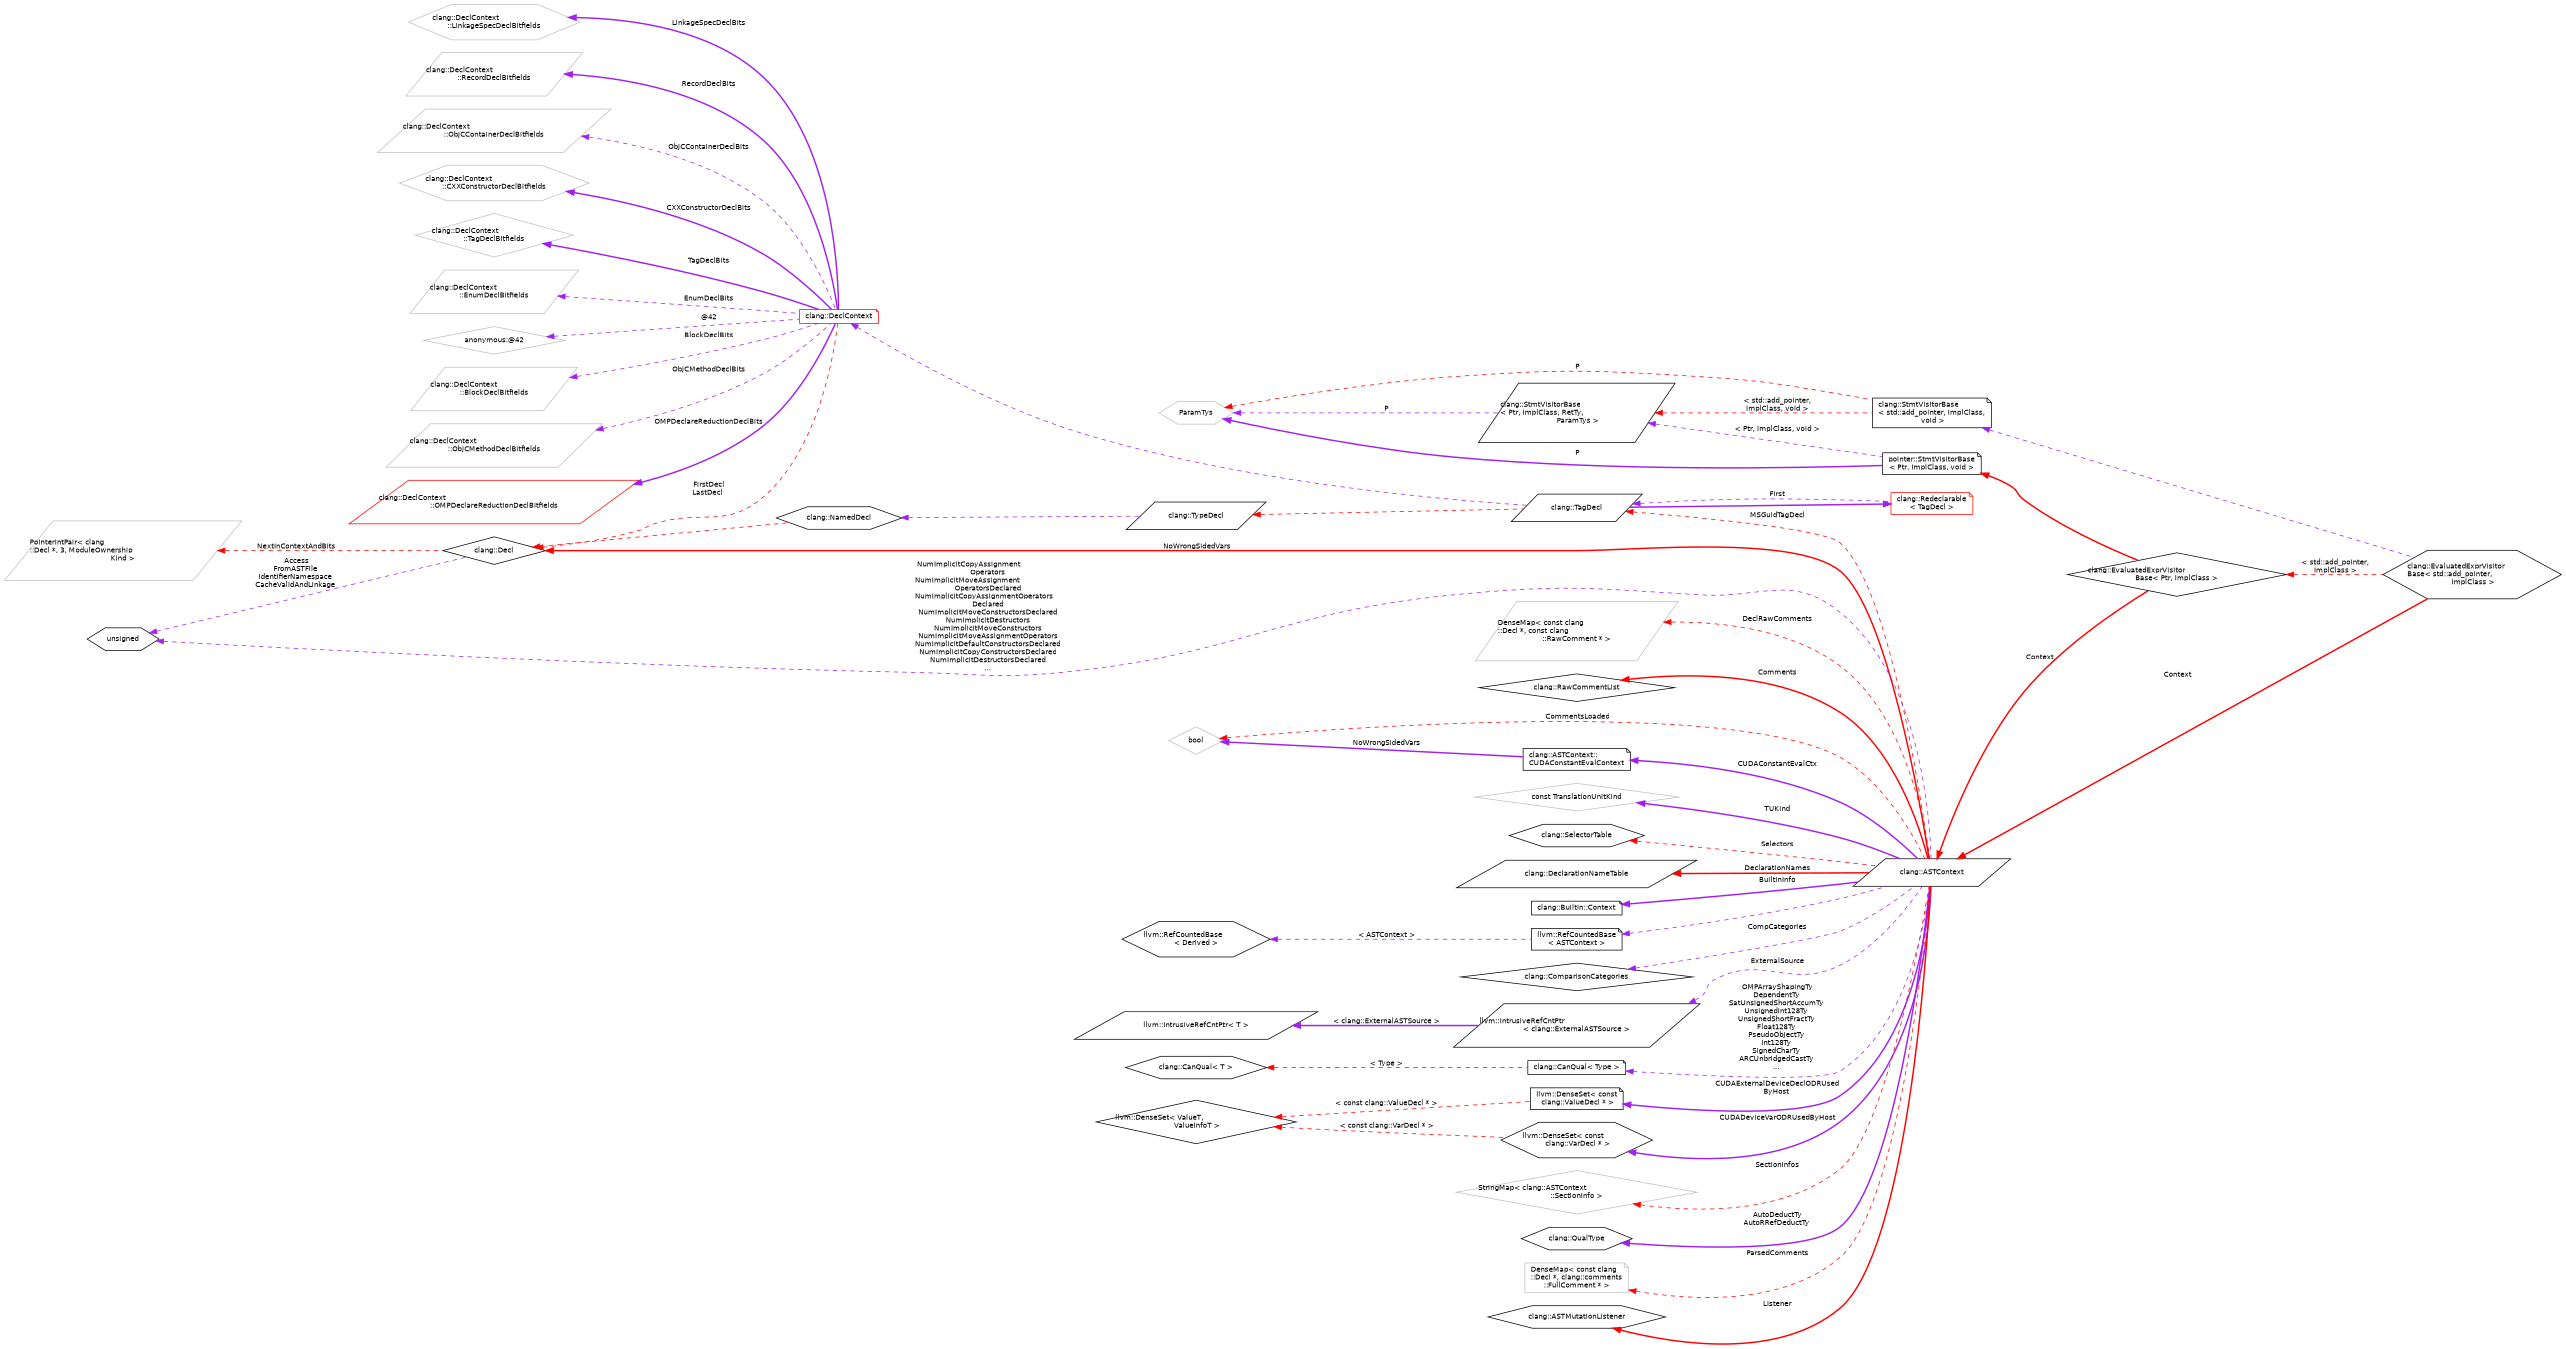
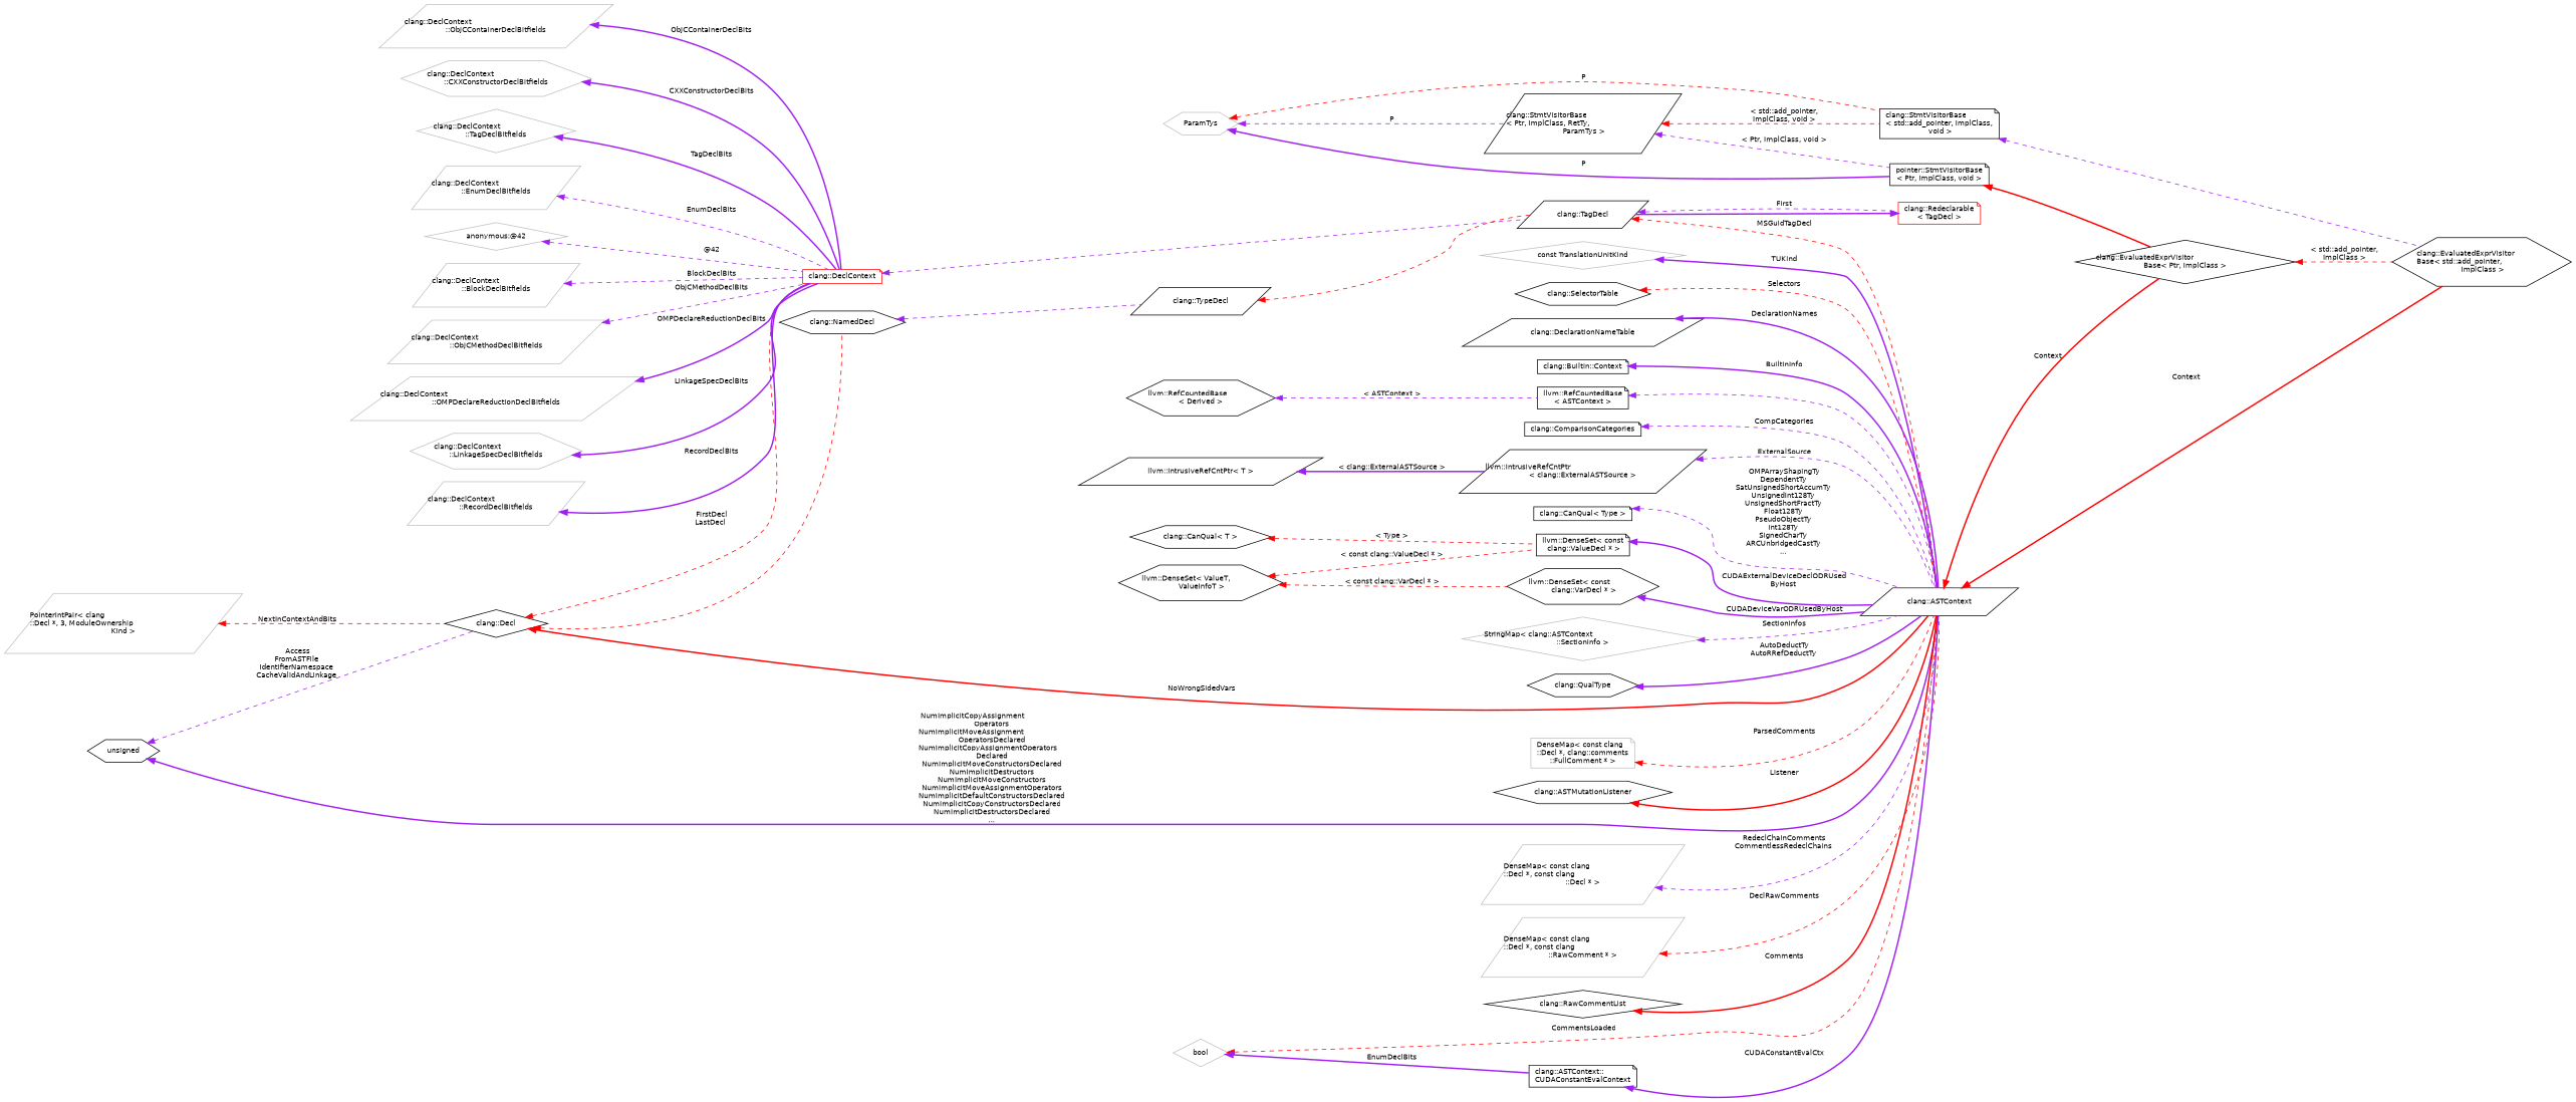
  digraph {
    fontname="DejaVu Sans"
    rankdir=LR
    node [color=black fontname="DejaVu Sans" fontsize=10 shape=parallelogram]
    edge [color=purple dir=back fontname="DejaVu Sans" fontsize=10 labelfontname=Helvetica labelfontsize=10 style=dashed]
    n1 [height=0.2 label="clang::EvaluatedExprVisitor\lBase\< std::add_pointer,\l ImplClass \>" shape=hexagon width=0.4]
    n2 [height=0.2 label="clang::StmtVisitorBase\l\< std::add_pointer, ImplClass,\l void \>" shape=note width=0.4]
    n3 [color=grey75 height=0.2 label=ParamTys shape=hexagon width=0.4]
    n4 [height=0.2 label="clang::StmtVisitorBase\l\< Ptr, ImplClass, RetTy,\l ParamTys \>" width=0.4]
    n5 [height=0.2 label="pointer::StmtVisitorBase\l\< Ptr, ImplClass, void \>" shape=note width=0.4]
    n6 [height=0.2 label="clang::EvaluatedExprVisitor\lBase\< Ptr, ImplClass \>" shape=diamond width=0.4]
    n7 [height=0.2 label="clang::ASTContext" width=0.4]
    n8 [height=0.2 label="llvm::RefCountedBase\l\< ASTContext \>" shape=note width=0.4]
    n9 [height=0.2 label="llvm::RefCountedBase\l\< Derived \>" shape=hexagon width=0.4]
-   n10 [height=0.2 label="clang::ComparisonCategories" shape=diamond width=0.4]
+   n10 [height=0.2 label="clang::ComparisonCategories" shape=note width=0.4]
    n11 [height=0.2 label="llvm::IntrusiveRefCntPtr\l\< clang::ExternalASTSource \>" width=0.4]
    n12 [height=0.2 label="llvm::IntrusiveRefCntPtr\< T \>" width=0.4]
    n13 [height=0.2 label="clang::CanQual\< Type \>" shape=note width=0.4]
    n14 [height=0.2 label="clang::CanQual\< T \>" shape=hexagon width=0.4]
    n15 [height=0.2 label="llvm::DenseSet\< const\l clang::ValueDecl * \>" shape=note width=0.4]
-   n16 [height=0.2 label="llvm::DenseSet\< ValueT,\l ValueInfoT \>" shape=diamond width=0.4]
+   n16 [height=0.2 label="llvm::DenseSet\< ValueT,\l ValueInfoT \>" shape=hexagon width=0.4]
    n17 [height=0.2 label="llvm::DenseSet\< const\l clang::VarDecl * \>" shape=hexagon width=0.4]
    n18 [color=grey75 height=0.2 label="StringMap\< clang::ASTContext\l::SectionInfo \>" shape=diamond width=0.4]
    n19 [height=0.2 label="clang::QualType" shape=hexagon width=0.4]
    n20 [height=0.2 label="clang::TagDecl" width=0.4]
    n21 [color=red height=0.2 label="clang::Redeclarable\l\< TagDecl \>" shape=note width=0.4]
    n22 [height=0.2 label="clang::TypeDecl" width=0.4]
    n23 [height=0.2 label="clang::NamedDecl" shape=hexagon width=0.4]
    n24 [height=0.2 label="clang::Decl" shape=diamond width=0.4]
    n25 [color=red height=0.2 label="clang::DeclContext" shape=note width=0.4]
    n26 [color=grey75 height=0.2 label="PointerIntPair\< clang\l::Decl *, 3, ModuleOwnership\lKind \>" width=0.4]
    n27 [height=0.2 label=unsigned shape=hexagon width=0.4]
    n28 [color=grey75 height=0.2 label="clang::DeclContext\l::TagDeclBitfields" shape=diamond width=0.4]
    n29 [color=grey75 height=0.2 label="clang::DeclContext\l::EnumDeclBitfields" width=0.4]
    n30 [color=grey75 height=0.2 label="anonymous:@42" shape=diamond width=0.4]
    n31 [color=grey75 height=0.2 label="clang::DeclContext\l::BlockDeclBitfields" width=0.4]
    n32 [color=grey75 height=0.2 label="clang::DeclContext\l::ObjCMethodDeclBitfields" width=0.4]
-   n33 [color=red height=0.2 label="clang::DeclContext\l::OMPDeclareReductionDeclBitfields" width=0.4]
+   n33 [color=grey75 height=0.2 label="clang::DeclContext\l::OMPDeclareReductionDeclBitfields" width=0.4]
    n34 [color=grey75 height=0.2 label="clang::DeclContext\l::LinkageSpecDeclBitfields" shape=hexagon width=0.4]
    n35 [color=grey75 height=0.2 label="clang::DeclContext\l::RecordDeclBitfields" width=0.4]
    n36 [color=grey75 height=0.2 label="clang::DeclContext\l::ObjCContainerDeclBitfields" width=0.4]
    n37 [color=grey75 height=0.2 label="clang::DeclContext\l::CXXConstructorDeclBitfields" shape=hexagon width=0.4]
+   n38 [color=grey75 height=0.2 label="DenseMap\< const clang\l::Decl *, const clang\l::Decl * \>" width=0.4]
    n39 [color=grey75 height=0.2 label="DenseMap\< const clang\l::Decl *, const clang\l::RawComment * \>" width=0.4]
    n40 [height=0.2 label="clang::RawCommentList" shape=diamond width=0.4]
    n41 [color=grey75 height=0.2 label=bool shape=diamond width=0.4]
    n42 [height=0.2 label="clang::ASTContext::\lCUDAConstantEvalContext" shape=note width=0.4]
    n43 [color=grey75 height=0.2 label="const TranslationUnitKind" shape=diamond width=0.4]
    n44 [height=0.2 label="clang::SelectorTable" shape=hexagon width=0.4]
    n45 [height=0.2 label="clang::DeclarationNameTable" width=0.4]
    n46 [height=0.2 label="clang::Builtin::Context" shape=note width=0.4]
    n47 [color=grey75 height=0.2 label="DenseMap\< const clang\l::Decl *, clang::comments\l::FullComment * \>" shape=note width=0.4]
    n48 [height=0.2 label="clang::ASTMutationListener" shape=hexagon width=0.4]
    n2 -> n1
    n3 -> n2 [color=red label=" P"]
    n3 -> n4 [label=" P"]
    n3 -> n5 [label=" P" style=bold]
    n4 -> n2 [color=red label=" \< std::add_pointer,\l ImplClass, void \>"]
    n4 -> n5 [label=" \< Ptr, ImplClass, void \>"]
    n5 -> n6 [color=red style=bold]
    n6 -> n1 [color=red label=" \< std::add_pointer,\l ImplClass \>"]
    n7 -> n1 [color=red label=" Context" style=bold]
    n7 -> n6 [color=red label=" Context" style=bold]
    n8 -> n7
    n9 -> n8 [label=" \< ASTContext \>"]
    n10 -> n7 [label=" CompCategories"]
    n11 -> n7 [label=" ExternalSource"]
    n12 -> n11 [label=" \< clang::ExternalASTSource \>" style=bold]
    n13 -> n7 [label=" OMPArrayShapingTy\nDependentTy\nSatUnsignedShortAccumTy\nUnsignedInt128Ty\nUnsignedShortFractTy\nFloat128Ty\nPseudoObjectTy\nInt128Ty\nSignedCharTy\nARCUnbridgedCastTy\n..."]
-   n14 -> n13 [color=red label=" \< Type \>"]
+   n14 -> n15 [color=red label=" \< Type \>"]
    n15 -> n7 [label=" CUDAExternalDeviceDeclODRUsed\lByHost" style=bold]
    n16 -> n15 [color=red label=" \< const clang::ValueDecl * \>"]
    n16 -> n17 [color=red label=" \< const clang::VarDecl * \>"]
    n17 -> n7 [label=" CUDADeviceVarODRUsedByHost" style=bold]
-   n18 -> n7 [color=red label=" SectionInfos"]
+   n18 -> n7 [label=" SectionInfos"]
    n19 -> n7 [label=" AutoDeductTy\nAutoRRefDeductTy" style=bold]
    n20 -> n7 [color=red label=" MSGuidTagDecl"]
    n20 -> n21 [label=" First"]
    n21 -> n20 [style=bold]
    n22 -> n20 [color=red]
    n23 -> n22
    n24 -> n7 [color=red label=" NoWrongSidedVars" style=bold]
    n24 -> n23 [color=red]
    n24 -> n25 [color=red label=" FirstDecl\nLastDecl"]
    n25 -> n20
    n26 -> n24 [color=red label=" NextInContextAndBits"]
-   n27 -> n7 [label=" NumImplicitCopyAssignment\lOperators\nNumImplicitMoveAssignment\lOperatorsDeclared\nNumImplicitCopyAssignmentOperators\lDeclared\nNumImplicitMoveConstructorsDeclared\nNumImplicitDestructors\nNumImplicitMoveConstructors\nNumImplicitMoveAssignmentOperators\nNumImplicitDefaultConstructorsDeclared\nNumImplicitCopyConstructorsDeclared\nNumImplicitDestructorsDeclared\n..."]
+   n27 -> n7 [label=" NumImplicitCopyAssignment\lOperators\nNumImplicitMoveAssignment\lOperatorsDeclared\nNumImplicitCopyAssignmentOperators\lDeclared\nNumImplicitMoveConstructorsDeclared\nNumImplicitDestructors\nNumImplicitMoveConstructors\nNumImplicitMoveAssignmentOperators\nNumImplicitDefaultConstructorsDeclared\nNumImplicitCopyConstructorsDeclared\nNumImplicitDestructorsDeclared\n..." style=bold]
    n27 -> n24 [label=" Access\nFromASTFile\nIdentifierNamespace\nCacheValidAndLinkage"]
    n28 -> n25 [label=" TagDeclBits" style=bold]
    n29 -> n25 [label=" EnumDeclBits"]
    n30 -> n25 [label=" @42"]
    n31 -> n25 [label=" BlockDeclBits"]
    n32 -> n25 [label=" ObjCMethodDeclBits"]
    n33 -> n25 [label=" OMPDeclareReductionDeclBits" style=bold]
    n34 -> n25 [label=" LinkageSpecDeclBits" style=bold]
    n35 -> n25 [label=" RecordDeclBits" style=bold]
-   n36 -> n25 [label=" ObjCContainerDeclBits"]
+   n36 -> n25 [label=" ObjCContainerDeclBits" style=bold]
    n37 -> n25 [label=" CXXConstructorDeclBits" style=bold]
+   n38 -> n7 [label=" RedeclChainComments\nCommentlessRedeclChains"]
    n39 -> n7 [color=red label=" DeclRawComments"]
    n40 -> n7 [color=red label=" Comments" style=bold]
    n41 -> n7 [color=red label=" CommentsLoaded"]
-   n41 -> n42 [label=" NoWrongSidedVars" style=bold]
+   n41 -> n42 [label=" EnumDeclBits" style=bold]
    n42 -> n7 [label=" CUDAConstantEvalCtx" style=bold]
    n43 -> n7 [label=" TUKind" style=bold]
    n44 -> n7 [color=red label=" Selectors"]
-   n45 -> n7 [color=red label=" DeclarationNames" style=bold]
+   n45 -> n7 [label=" DeclarationNames" style=bold]
    n46 -> n7 [label=" BuiltinInfo" style=bold]
    n47 -> n7 [color=red label=" ParsedComments"]
    n48 -> n7 [color=red label=" Listener" style=bold]
  }
